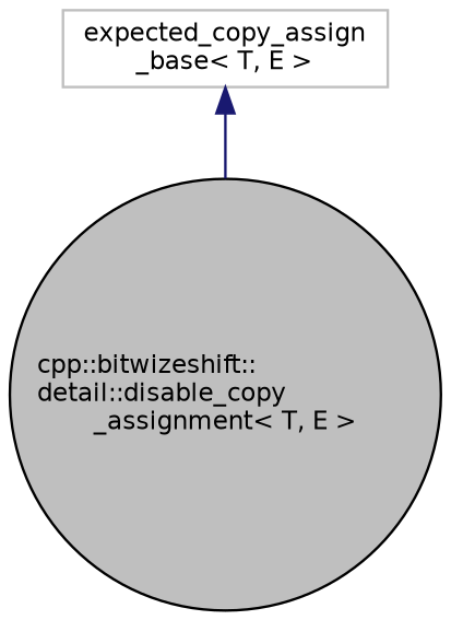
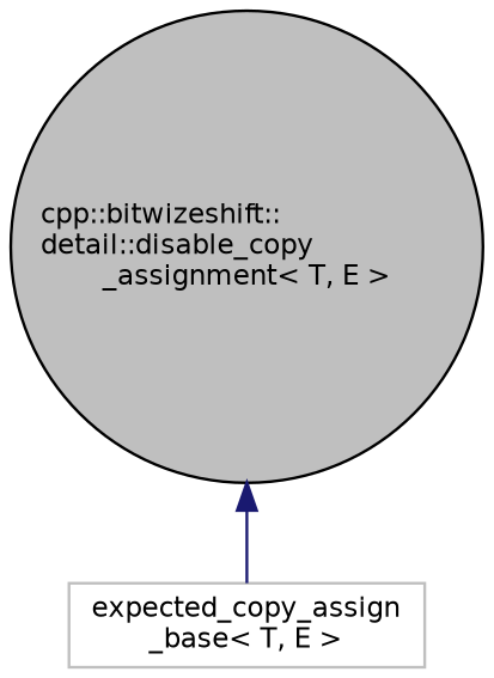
  digraph {
    node [fontname=Helvetica fontsize=10 style=filled]
    n1 [color=black fillcolor=grey75 fontcolor=black height=0.2 label="cpp::bitwizeshift::\ldetail::disable_copy\l_assignment\< T, E \>" shape=circle width=0.4]
    n2 [color=grey75 fillcolor=white height=0.2 label="expected_copy_assign\l_base\< T, E \>" shape=box width=0.4]
-   n2 -> n1 [color=midnightblue dir=back fontname=Helvetica fontsize=10 labelfontname=Helvetica labelfontsize=10 style=solid]
+   n1 -> n2 [color=midnightblue dir=back fontname=Helvetica fontsize=10 labelfontname=Helvetica labelfontsize=10 style=solid]
  }
